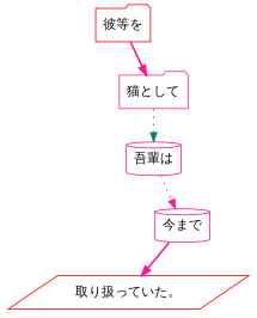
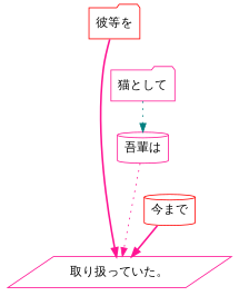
  digraph {
    node [color=deeppink shape=cylinder]
    edge [color=deeppink style=dotted]
    n1 [label="吾輩は"]
-   n2 [color=red label="取り扱っていた。" shape=parallelogram]
-   n3 [label="今まで"]
+   n2 [label="取り扱っていた。" shape=parallelogram]
+   n3 [color=red label="今まで"]
    n4 [color=red label="彼等を" shape=folder]
    n5 [label="猫として" shape=folder]
-   n1 -> n3
+   n1 -> n2
    n3 -> n2 [style=bold]
-   n4 -> n5 [style=bold]
+   n4 -> n2 [style=bold]
    n5 -> n1 [color=teal]
  }
